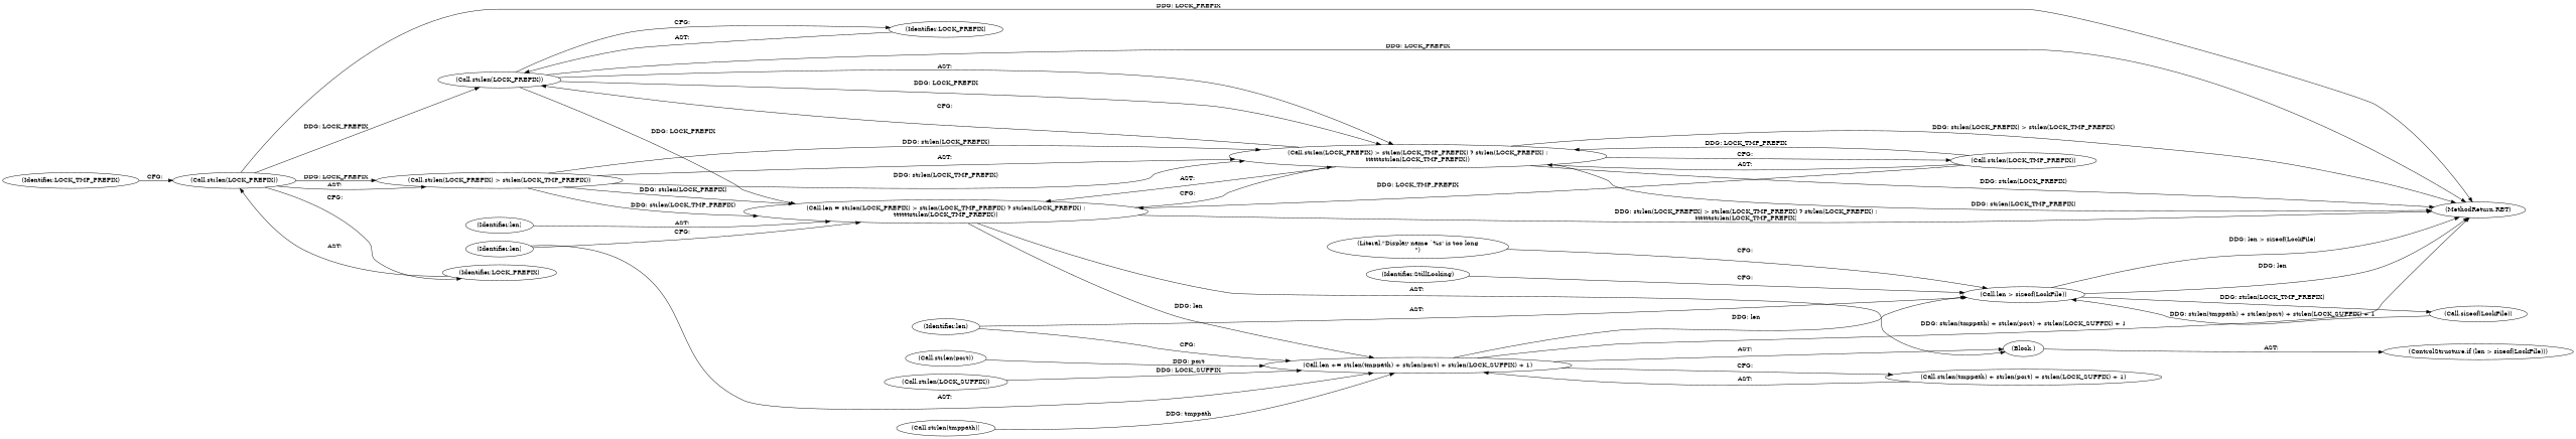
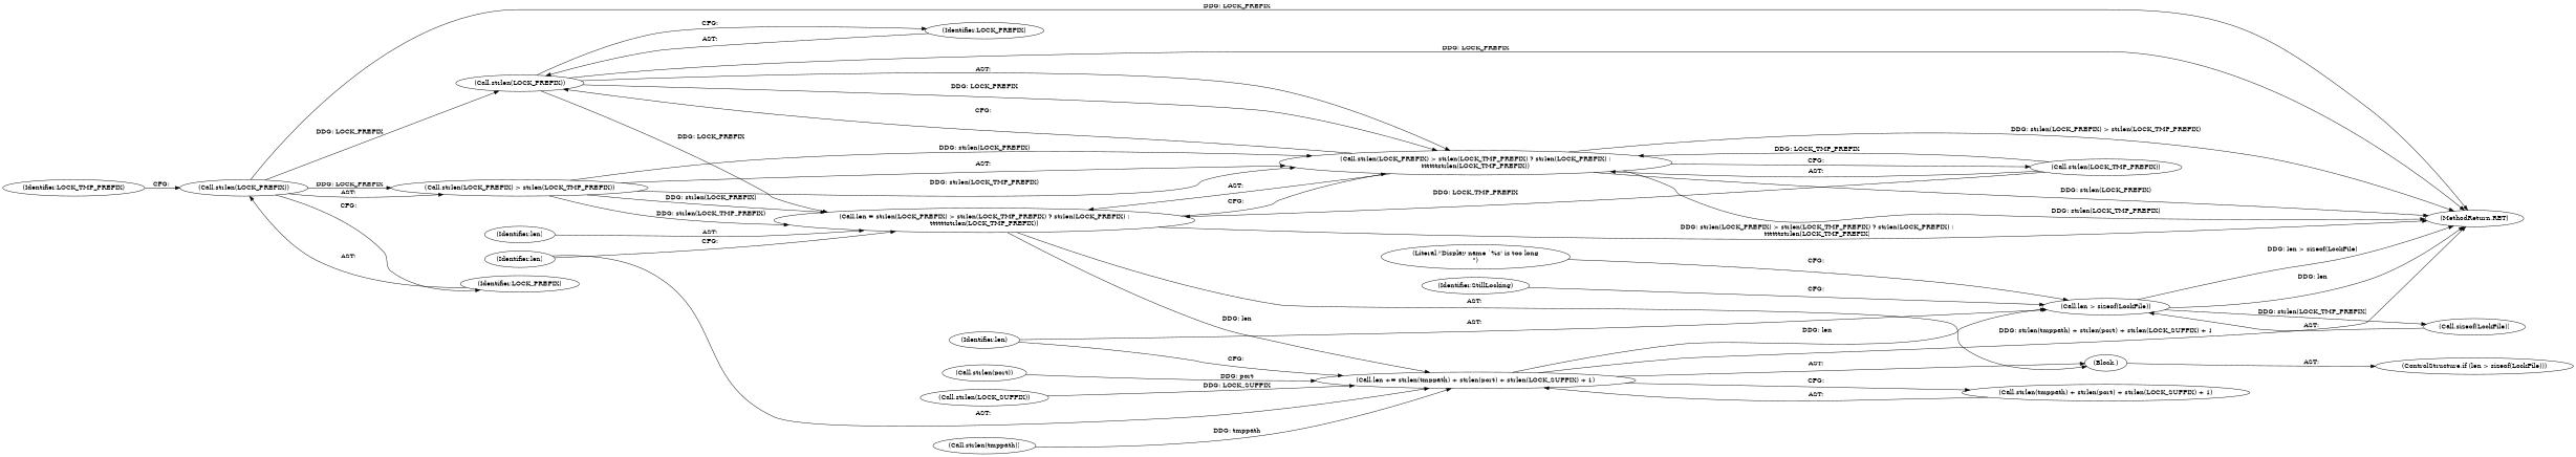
  digraph {
    rankdir=LR
    n1 [label="(Call,strlen(LOCK_PREFIX))"]
    n2 [label="(Call,len = strlen(LOCK_PREFIX) > strlen(LOCK_TMP_PREFIX) ? strlen(LOCK_PREFIX) :\n\t\t\t\t\t\tstrlen(LOCK_TMP_PREFIX))"]
    n3 [label="(Call,strlen(LOCK_PREFIX) > strlen(LOCK_TMP_PREFIX) ? strlen(LOCK_PREFIX) :\n\t\t\t\t\t\tstrlen(LOCK_TMP_PREFIX))"]
    n4 [label="(Identifier,LOCK_PREFIX)"]
    n5 [label="(MethodReturn,RET)"]
    n6 [label="(Call,len += strlen(tmppath) + strlen(port) + strlen(LOCK_SUFFIX) + 1)"]
    n7 [label="(Block,)"]
    n8 [label="(Call,strlen(LOCK_TMP_PREFIX))"]
    n9 [label="(Call,strlen(LOCK_PREFIX))"]
    n10 [label="(Call,strlen(LOCK_PREFIX) > strlen(LOCK_TMP_PREFIX))"]
    n11 [label="(Identifier,LOCK_PREFIX)"]
    n12 [label="(Call,len > sizeof(LockFile))"]
    n13 [label="(Call,strlen(tmppath) + strlen(port) + strlen(LOCK_SUFFIX) + 1)"]
    n14 [label="(ControlStructure,if (len > sizeof(LockFile)))"]
    n15 [label="(Call,sizeof(LockFile))"]
    n16 [label="(Identifier,len)"]
    n17 [label="(Identifier,len)"]
    n18 [label="(Identifier,LOCK_TMP_PREFIX)"]
    n19 [label="(Literal,\"Display name `%s' is too long\n\")"]
    n20 [label="(Call,strlen(LOCK_SUFFIX))"]
    n21 [label="(Identifier,StillLocking)"]
    n22 [label="(Identifier,len)"]
    n23 [label="(Call,strlen(tmppath))"]
    n24 [label="(Call,strlen(port))"]
    n1 -> n2 [label="DDG: LOCK_PREFIX"]
    n1 -> n3 [label="AST: "]
    n1 -> n3 [label="DDG: LOCK_PREFIX"]
    n1 -> n4 [label="CFG: "]
    n1 -> n5 [label="DDG: LOCK_PREFIX"]
    n2 -> n3 [label="CFG: "]
    n2 -> n5 [label="DDG: strlen(LOCK_PREFIX) > strlen(LOCK_TMP_PREFIX) ? strlen(LOCK_PREFIX) :\n\t\t\t\t\t\tstrlen(LOCK_TMP_PREFIX)"]
    n2 -> n6 [label="DDG: len"]
    n2 -> n7 [label="AST: "]
    n3 -> n1 [label="CFG: "]
    n3 -> n2 [label="AST: "]
    n3 -> n5 [label="DDG: strlen(LOCK_PREFIX) > strlen(LOCK_TMP_PREFIX)"]
    n3 -> n5 [label="DDG: strlen(LOCK_PREFIX)"]
    n3 -> n5 [label="DDG: strlen(LOCK_TMP_PREFIX)"]
    n3 -> n8 [label="CFG: "]
    n4 -> n1 [label="AST: "]
    n6 -> n5 [label="DDG: strlen(tmppath) + strlen(port) + strlen(LOCK_SUFFIX) + 1"]
    n6 -> n7 [label="AST: "]
    n6 -> n12 [label="DDG: len"]
    n6 -> n13 [label="CFG: "]
    n7 -> n14 [label="AST: "]
    n8 -> n2 [label="DDG: LOCK_TMP_PREFIX"]
    n8 -> n3 [label="AST: "]
    n8 -> n3 [label="DDG: LOCK_TMP_PREFIX"]
    n9 -> n1 [label="DDG: LOCK_PREFIX"]
    n9 -> n5 [label="DDG: LOCK_PREFIX"]
    n9 -> n10 [label="AST: "]
    n9 -> n10 [label="DDG: LOCK_PREFIX"]
    n9 -> n11 [label="CFG: "]
    n10 -> n2 [label="DDG: strlen(LOCK_PREFIX)"]
    n10 -> n2 [label="DDG: strlen(LOCK_TMP_PREFIX)"]
    n10 -> n3 [label="AST: "]
    n10 -> n3 [label="DDG: strlen(LOCK_PREFIX)"]
    n10 -> n3 [label="DDG: strlen(LOCK_TMP_PREFIX)"]
    n11 -> n9 [label="AST: "]
    n12 -> n5 [label="DDG: len"]
    n12 -> n5 [label="DDG: len > sizeof(LockFile)"]
    n12 -> n15 [label="DDG: strlen(LOCK_TMP_PREFIX)"]
    n13 -> n6 [label="AST: "]
-   n15 -> n12 [label="DDG: strlen(tmppath) + strlen(port) + strlen(LOCK_SUFFIX) + 1"]
+   n15 -> n12 [label="AST: "]
    n16 -> n2 [label="AST: "]
    n17 -> n6 [label="CFG: "]
    n17 -> n12 [label="AST: "]
    n18 -> n9 [label="CFG: "]
    n19 -> n12 [label="CFG: "]
    n20 -> n6 [label="DDG: LOCK_SUFFIX"]
    n21 -> n12 [label="CFG: "]
    n22 -> n2 [label="CFG: "]
    n22 -> n6 [label="AST: "]
    n23 -> n6 [label="DDG: tmppath"]
    n24 -> n6 [label="DDG: port"]
  }
